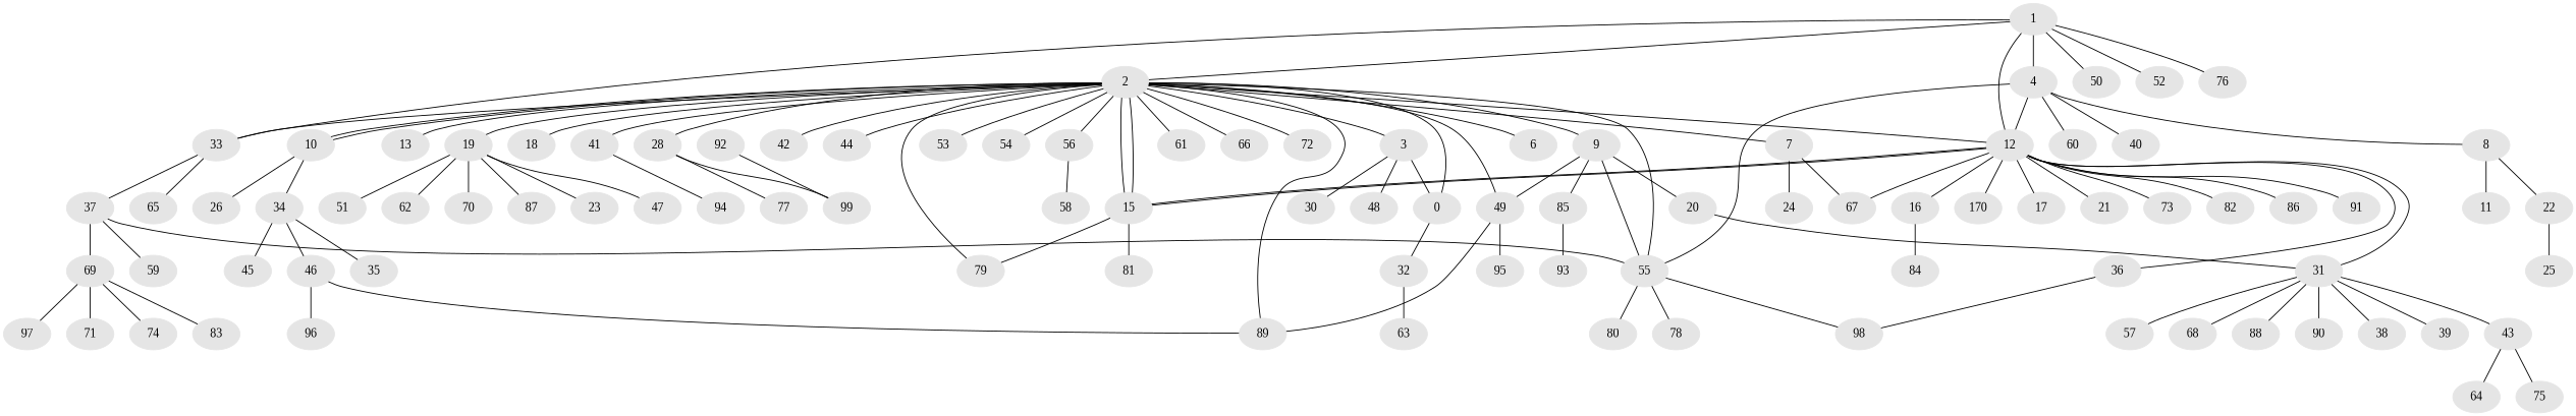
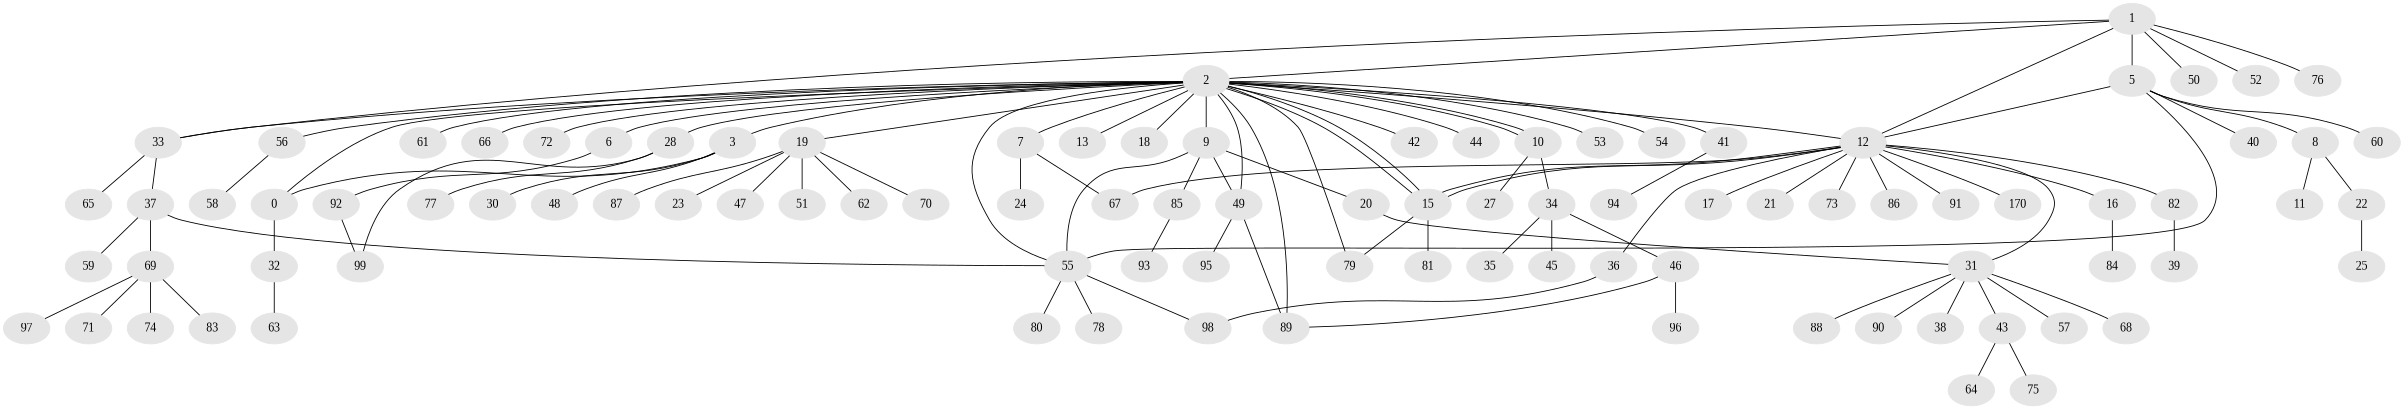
  graph {
    fontname="Liberation Serif"
    node [color=gray90 fontname="Liberation Serif" style=filled]
    edge [fontname="Liberation Serif"]
    1
    2
-   5 [label=4]
+   5
    12
    33
    50
    52
    76
    3
    n10 [label=0]
    6
    7
    9
    10
    13
    15
    18
    19
    28
    41
    42
    44
    49
    53
    54
    55
    56
    61
    66
    72
    79
    89
    8
    40
    60
    67
    16
    17
    21
    31
    36
    73
    82
    86
    91
    n46 [label=170]
    37
    65
    30
    48
    32
    92
    24
    20
    85
-   26
+   26 [label=27]
    34
    81
    23
    47
    51
    62
    70
    87
    77
    99
    94
    95
    98
    78
    80
    58
    63
    11
    22
    25
    93
    35
    45
    46
    84
    38
    39
    43
    57
    68
    88
    90
    64
    75
    59
    69
    96
    71
    74
    83
    97
    1 -- 2
    1 -- 5
    1 -- 12
    1 -- 33
    1 -- 50
    1 -- 52
    1 -- 76
    2 -- 12
    2 -- 33
    2 -- 3
    2 -- n10
    2 -- 6
    2 -- 7
    2 -- 9
    2 -- 10
    2 -- 10
    2 -- 13
    2 -- 15
    2 -- 15
    2 -- 18
    2 -- 19
    2 -- 28
    2 -- 41
    2 -- 42
    2 -- 44
    2 -- 49
    2 -- 53
    2 -- 54
    2 -- 55
    2 -- 56
    2 -- 61
    2 -- 66
    2 -- 72
    2 -- 79
    2 -- 89
    5 -- 12
    5 -- 55
    5 -- 8
    5 -- 40
    5 -- 60
    12 -- 15
    12 -- 15
    12 -- 67
    12 -- 16
    12 -- 17
    12 -- 21
    12 -- 31
    12 -- 36
    12 -- 73
    12 -- 82
    12 -- 86
    12 -- 91
    12 -- n46
    33 -- 37
    33 -- 65
    3 -- n10
    3 -- 30
    3 -- 48
    n10 -- 32
+   6 -- 92
    7 -- 67
    7 -- 24
    9 -- 49
    9 -- 55
    9 -- 20
    9 -- 85
    10 -- 26
    10 -- 34
    15 -- 79
    15 -- 81
    19 -- 23
    19 -- 47
    19 -- 51
    19 -- 62
    19 -- 70
    19 -- 87
    28 -- 77
    28 -- 99
    41 -- 94
    49 -- 89
    49 -- 95
    55 -- 98
    55 -- 78
    55 -- 80
    56 -- 58
    8 -- 11
    8 -- 22
    16 -- 84
    31 -- 38
-   31 -- 39
+   82 -- 39
    31 -- 43
    31 -- 57
    31 -- 68
    31 -- 88
    31 -- 90
    36 -- 98
    37 -- 55
    37 -- 59
    37 -- 69
    32 -- 63
    92 -- 99
    20 -- 31
    85 -- 93
    34 -- 35
    34 -- 45
    34 -- 46
    22 -- 25
    46 -- 89
    46 -- 96
    43 -- 64
    43 -- 75
    69 -- 71
    69 -- 74
    69 -- 83
    69 -- 97
  }
